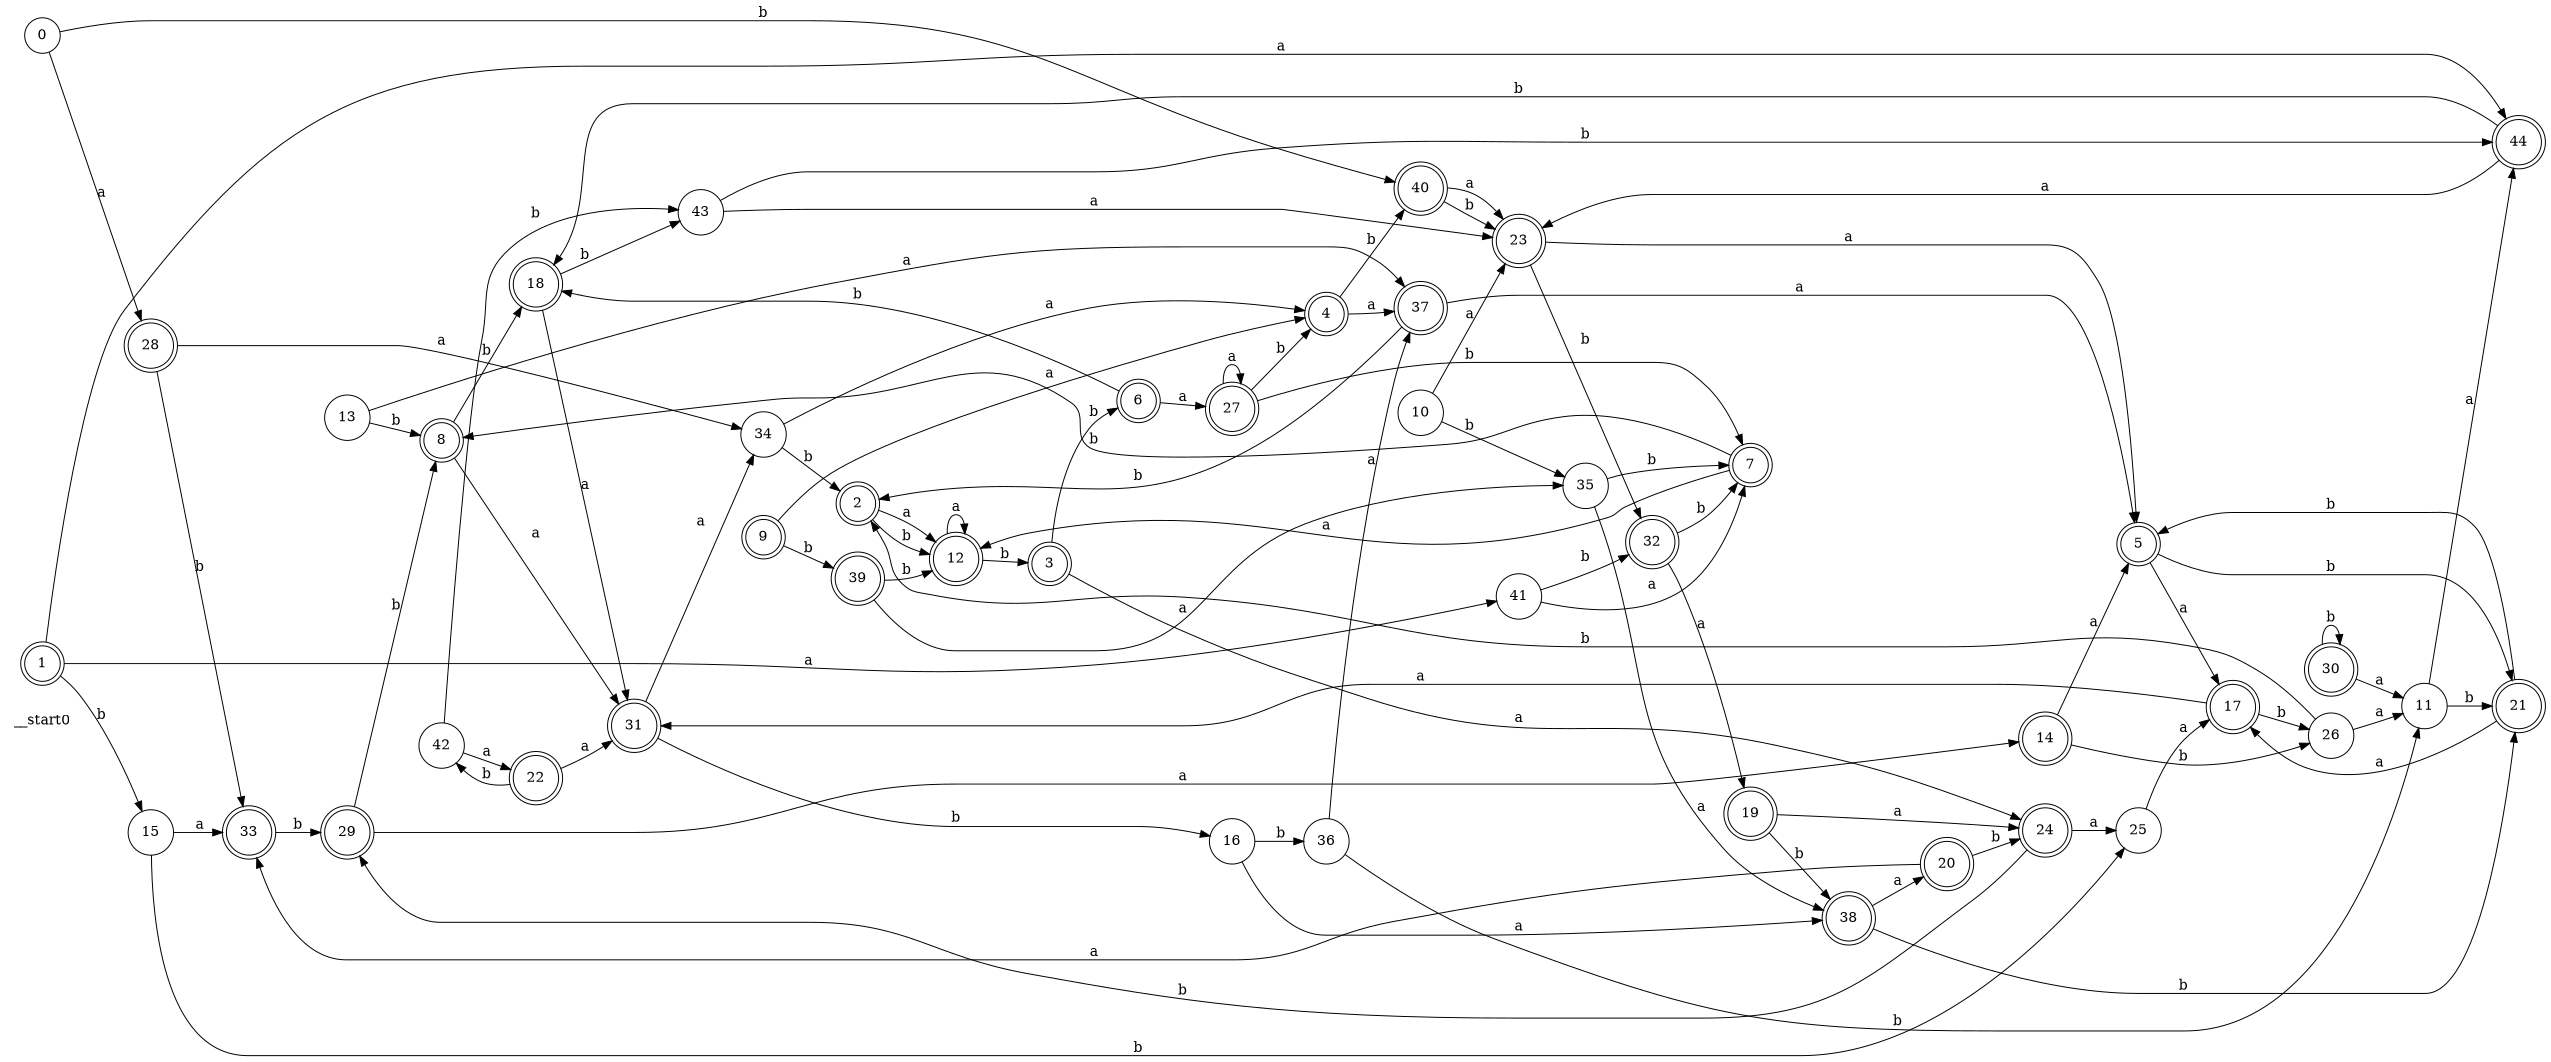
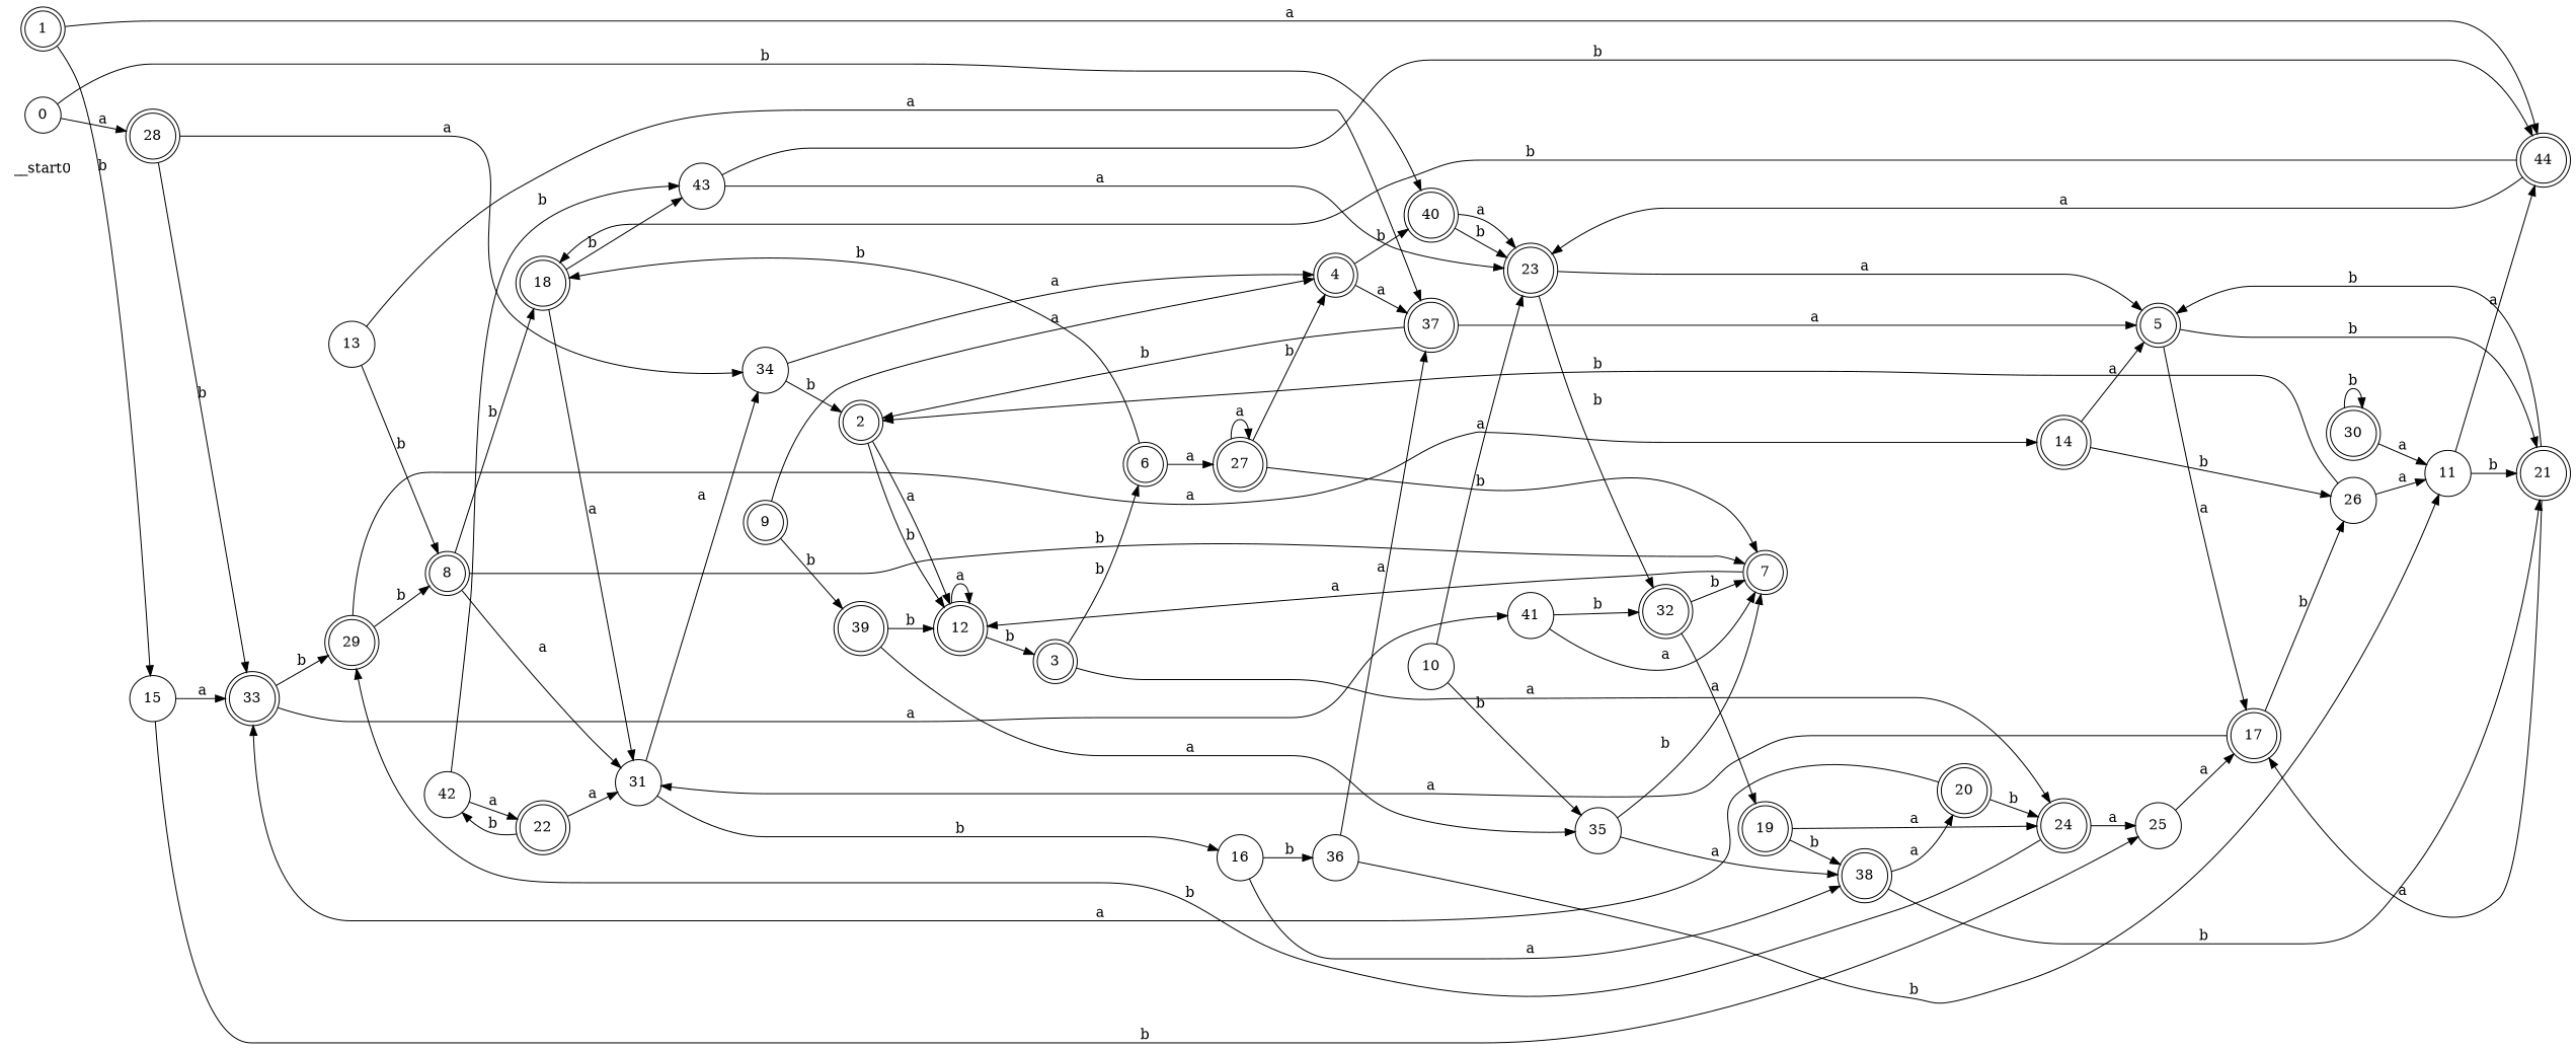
  digraph {
    rankdir=LR
    node [shape=doublecircle color=black fillcolor=white style="rounded,filled"]
    __start0 [shape=none color="" fillcolor="" style=""]
    n2 [label=0 shape=circle style=filled]
    n3 [label=28]
    n4 [label=40]
    n5 [label=33]
    n6 [label=34 shape=circle style=filled]
    n7 [label=23]
    n8 [label=1]
    n9 [label=15 shape=circle style=filled]
    n10 [label=44]
    n11 [label=25 shape=circle style=filled]
    n12 [label=18]
    n13 [label=2]
    n14 [label=12]
    n15 [label=3]
    n16 [label=6]
    n17 [label=24]
    n18 [label=27]
    n19 [label=29]
    n20 [label=4]
    n21 [label=37]
    n22 [label=5]
    n23 [label=17]
    n24 [label=21]
-   n25 [label=31 style=filled]
+   n25 [label=31 shape=circle style=filled]
    n26 [label=26 shape=circle style=filled]
    n27 [label=43 shape=circle style=filled]
    n28 [label=7]
    n29 [label=8]
    n30 [label=16 shape=circle style=filled]
    n31 [label=9]
    n32 [label=39]
    n33 [label=35 shape=circle style=filled]
    n34 [label=10 shape=circle style=filled]
    n35 [label=32]
    n36 [label=38]
    n37 [label=11 shape=circle style=filled]
    n38 [label=13 shape=circle style=filled]
    n39 [label=14]
    n40 [label=41 shape=circle style=filled]
    n41 [label=36 shape=circle style=filled]
    n42 [label=20]
    n43 [label=19]
    n44 [label=22]
    n45 [label=42 shape=circle style=filled]
    n46 [label=30]
    n2 -> n3 [label=a]
    n2 -> n4 [label=b]
    n3 -> n5 [label=b]
    n3 -> n6 [label=a]
    n4 -> n7 [label=a]
    n4 -> n7 [label=b]
    n5 -> n19 [label=b]
-   n8 -> n40 [label=a]
+   n5 -> n40 [label=a]
    n6 -> n13 [label=b]
    n6 -> n20 [label=a]
    n7 -> n22 [label=a]
    n7 -> n35 [label=b]
    n8 -> n9 [label=b]
    n8 -> n10 [label=a]
    n9 -> n5 [label=a]
    n9 -> n11 [label=b]
    n10 -> n7 [label=a]
    n10 -> n12 [label=b]
    n11 -> n23 [label=a]
    n12 -> n25 [label=a]
    n12 -> n27 [label=b]
    n13 -> n14 [label=a]
    n13 -> n14 [label=b]
    n14 -> n14 [label=a]
    n14 -> n15 [label=b]
    n15 -> n16 [label=b]
    n15 -> n17 [label=a]
    n16 -> n12 [label=b]
    n16 -> n18 [label=a]
    n17 -> n11 [label=a]
    n17 -> n19 [label=b]
    n18 -> n18 [label=a]
    n18 -> n20 [label=b]
    n18 -> n28 [label=b]
    n19 -> n29 [label=b]
    n19 -> n39 [label=a]
    n20 -> n4 [label=b]
    n20 -> n21 [label=a]
    n21 -> n13 [label=b]
    n21 -> n22 [label=a]
    n22 -> n23 [label=a]
    n22 -> n24 [label=b]
    n23 -> n25 [label=a]
    n23 -> n26 [label=b]
    n24 -> n22 [label=b]
    n24 -> n23 [label=a]
    n25 -> n6 [label=a]
    n25 -> n30 [label=b]
    n26 -> n13 [label=b]
    n26 -> n37 [label=a]
    n27 -> n7 [label=a]
    n27 -> n10 [label=b]
    n28 -> n14 [label=a]
-   n28 -> n29 [label=b]
+   n29 -> n28 [label=b]
    n29 -> n12 [label=b]
    n29 -> n25 [label=a]
    n30 -> n36 [label=a]
    n30 -> n41 [label=b]
    n31 -> n20 [label=a]
    n31 -> n32 [label=b]
    n32 -> n14 [label=b]
    n32 -> n33 [label=a]
    n33 -> n28 [label=b]
    n33 -> n36 [label=a]
    n34 -> n7 [label=a]
    n34 -> n33 [label=b]
    n35 -> n28 [label=b]
    n35 -> n43 [label=a]
    n36 -> n24 [label=b]
    n36 -> n42 [label=a]
    n37 -> n10 [label=a]
    n37 -> n24 [label=b]
    n38 -> n21 [label=a]
    n38 -> n29 [label=b]
    n39 -> n22 [label=a]
    n39 -> n26 [label=b]
    n40 -> n28 [label=a]
    n40 -> n35 [label=b]
    n41 -> n21 [label=a]
    n41 -> n37 [label=b]
    n42 -> n5 [label=a]
    n42 -> n17 [label=b]
    n43 -> n17 [label=a]
    n43 -> n36 [label=b]
    n44 -> n25 [label=a]
    n44 -> n45 [label=b]
    n45 -> n27 [label=b]
    n45 -> n44 [label=a]
    n46 -> n37 [label=a]
    n46 -> n46 [label=b]
  }
